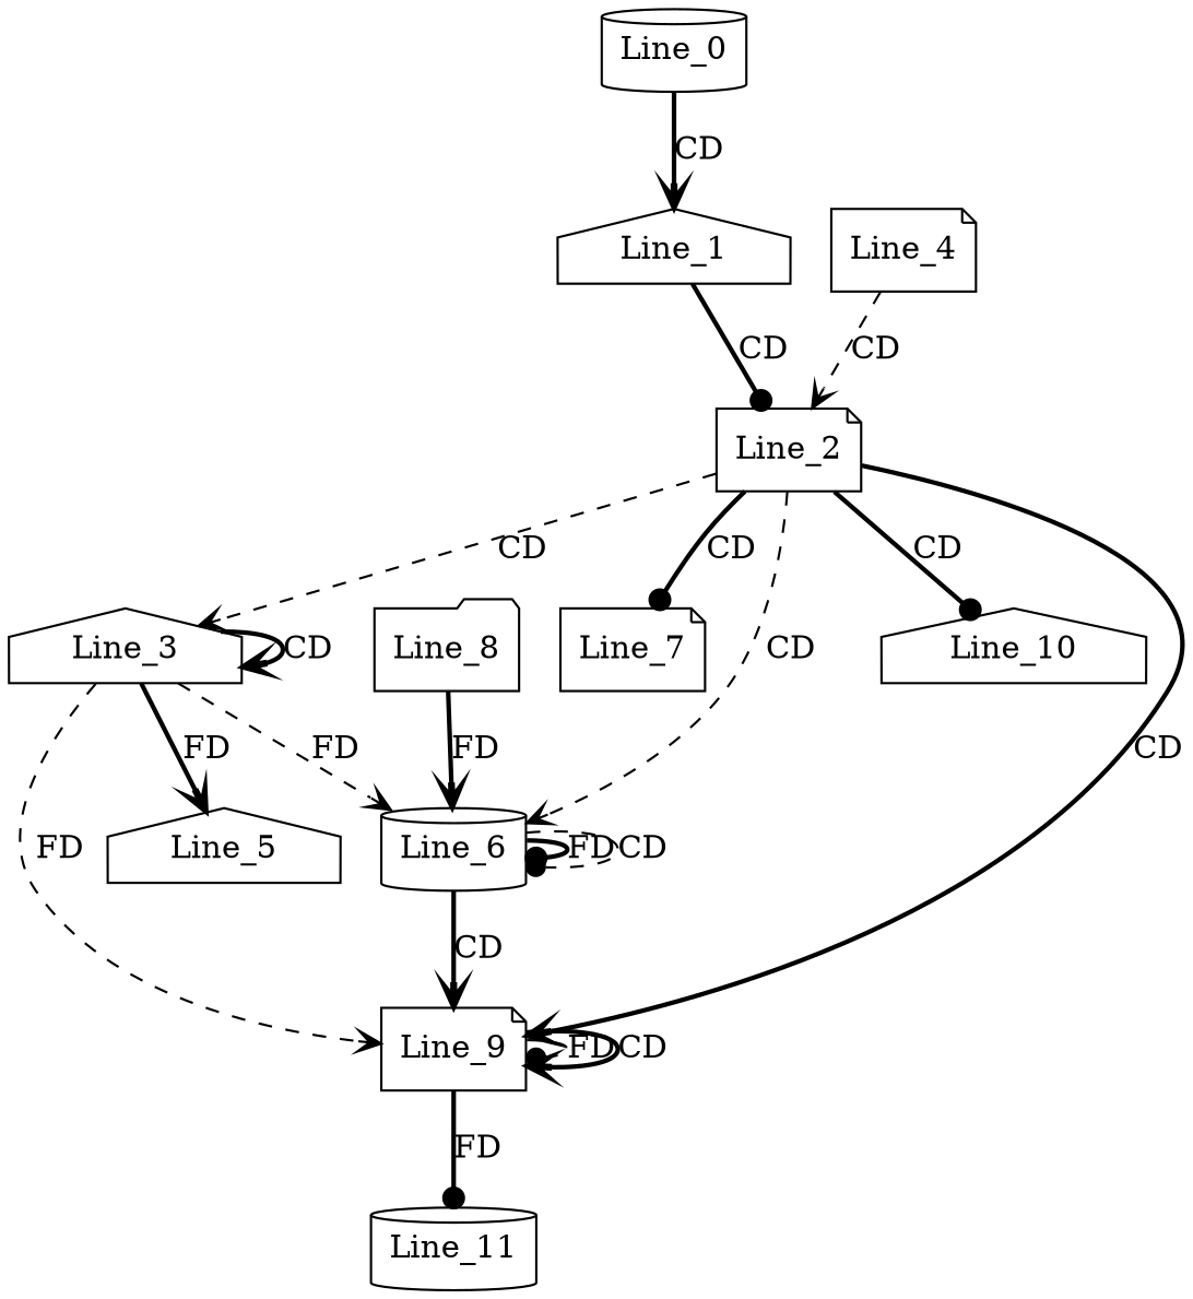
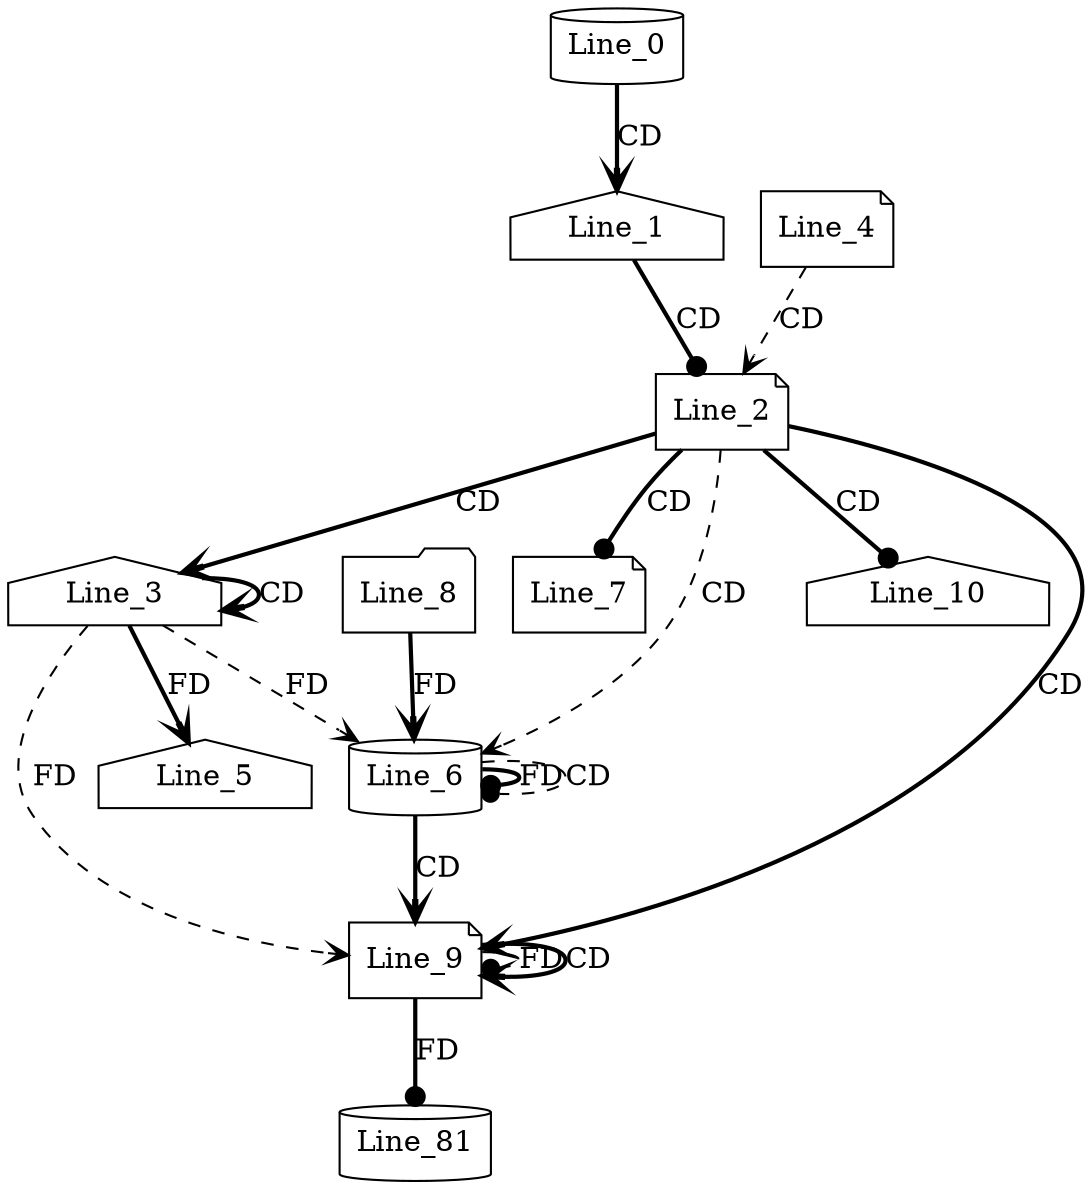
  digraph {
    fontname="DejaVu Serif"
    node [fontname="DejaVu Serif" shape=house]
    edge [arrowhead=vee fontname="DejaVu Serif" style=bold]
    Line_0 [shape=cylinder]
    Line_1
    Line_2 [shape=note]
    Line_3
    Line_6 [shape=cylinder]
    Line_7 [shape=note]
    Line_9 [shape=note]
    Line_10
    Line_5
    Line_4 [shape=note]
-   Line_11 [shape=cylinder]
+   Line_11 [shape=cylinder label=Line_81]
    Line_8 [shape=folder]
    Line_0 -> Line_1 [label=CD]
    Line_1 -> Line_2 [arrowhead=dot label=CD]
-   Line_2 -> Line_3 [label=CD style=dashed]
+   Line_2 -> Line_3 [label=CD]
    Line_2 -> Line_6 [label=CD style=dashed]
    Line_2 -> Line_7 [arrowhead=dot label=CD]
    Line_2 -> Line_9 [label=CD]
    Line_2 -> Line_10 [arrowhead=dot label=CD]
    Line_3 -> Line_3 [label=CD]
    Line_3 -> Line_6 [label=FD style=dashed]
    Line_3 -> Line_9 [label=FD style=dashed]
    Line_3 -> Line_5 [label=FD]
    Line_6 -> Line_6 [arrowhead=dot label=FD]
    Line_6 -> Line_6 [arrowhead=dot label=CD style=dashed]
    Line_6 -> Line_9 [label=CD]
    Line_9 -> Line_9 [arrowhead=dot label=FD style=dashed]
    Line_9 -> Line_9 [label=CD]
    Line_9 -> Line_11 [arrowhead=dot label=FD]
    Line_4 -> Line_2 [label=CD style=dashed]
    Line_8 -> Line_6 [label=FD]
  }
